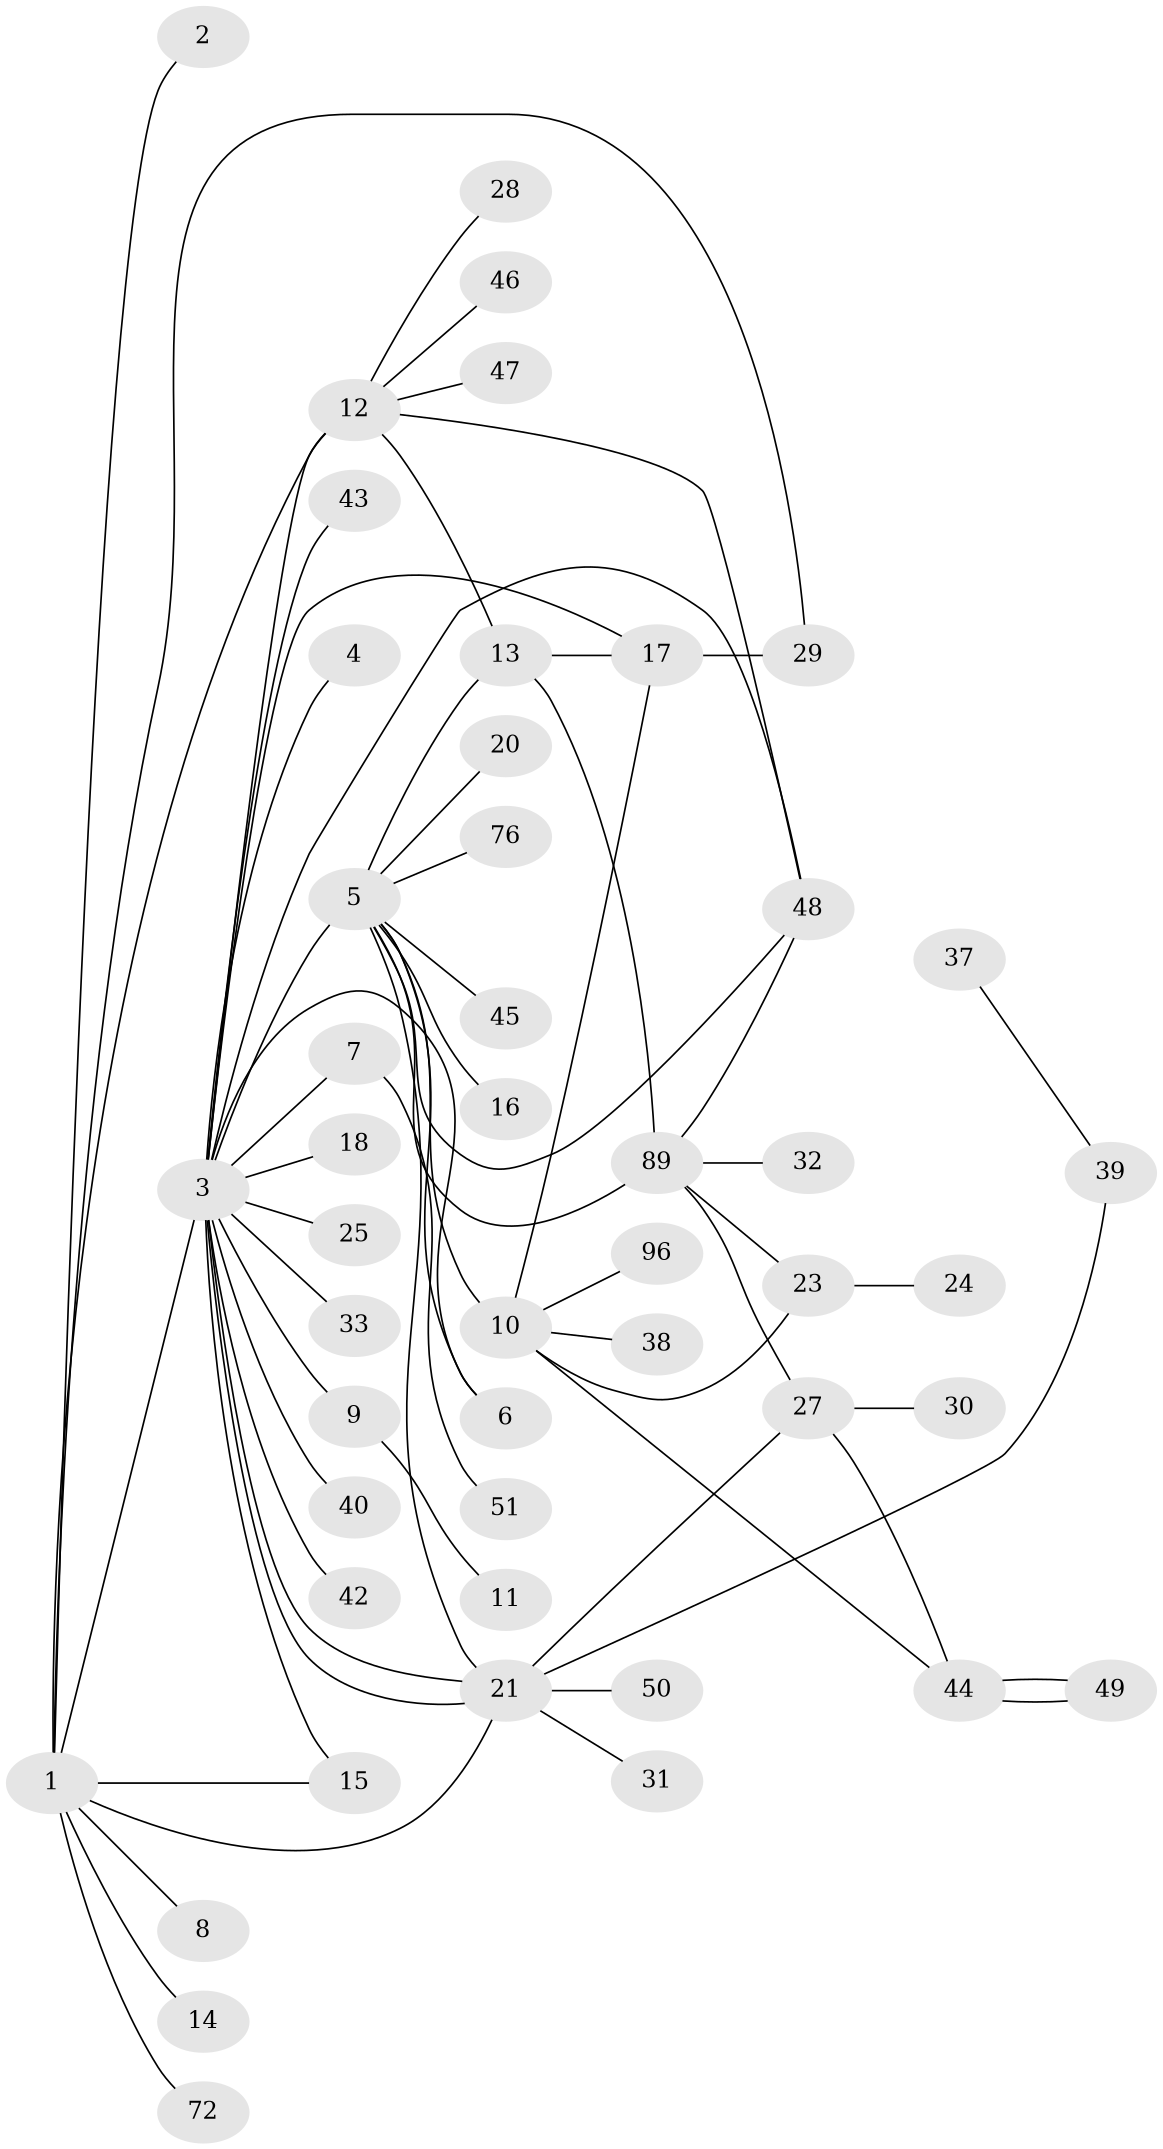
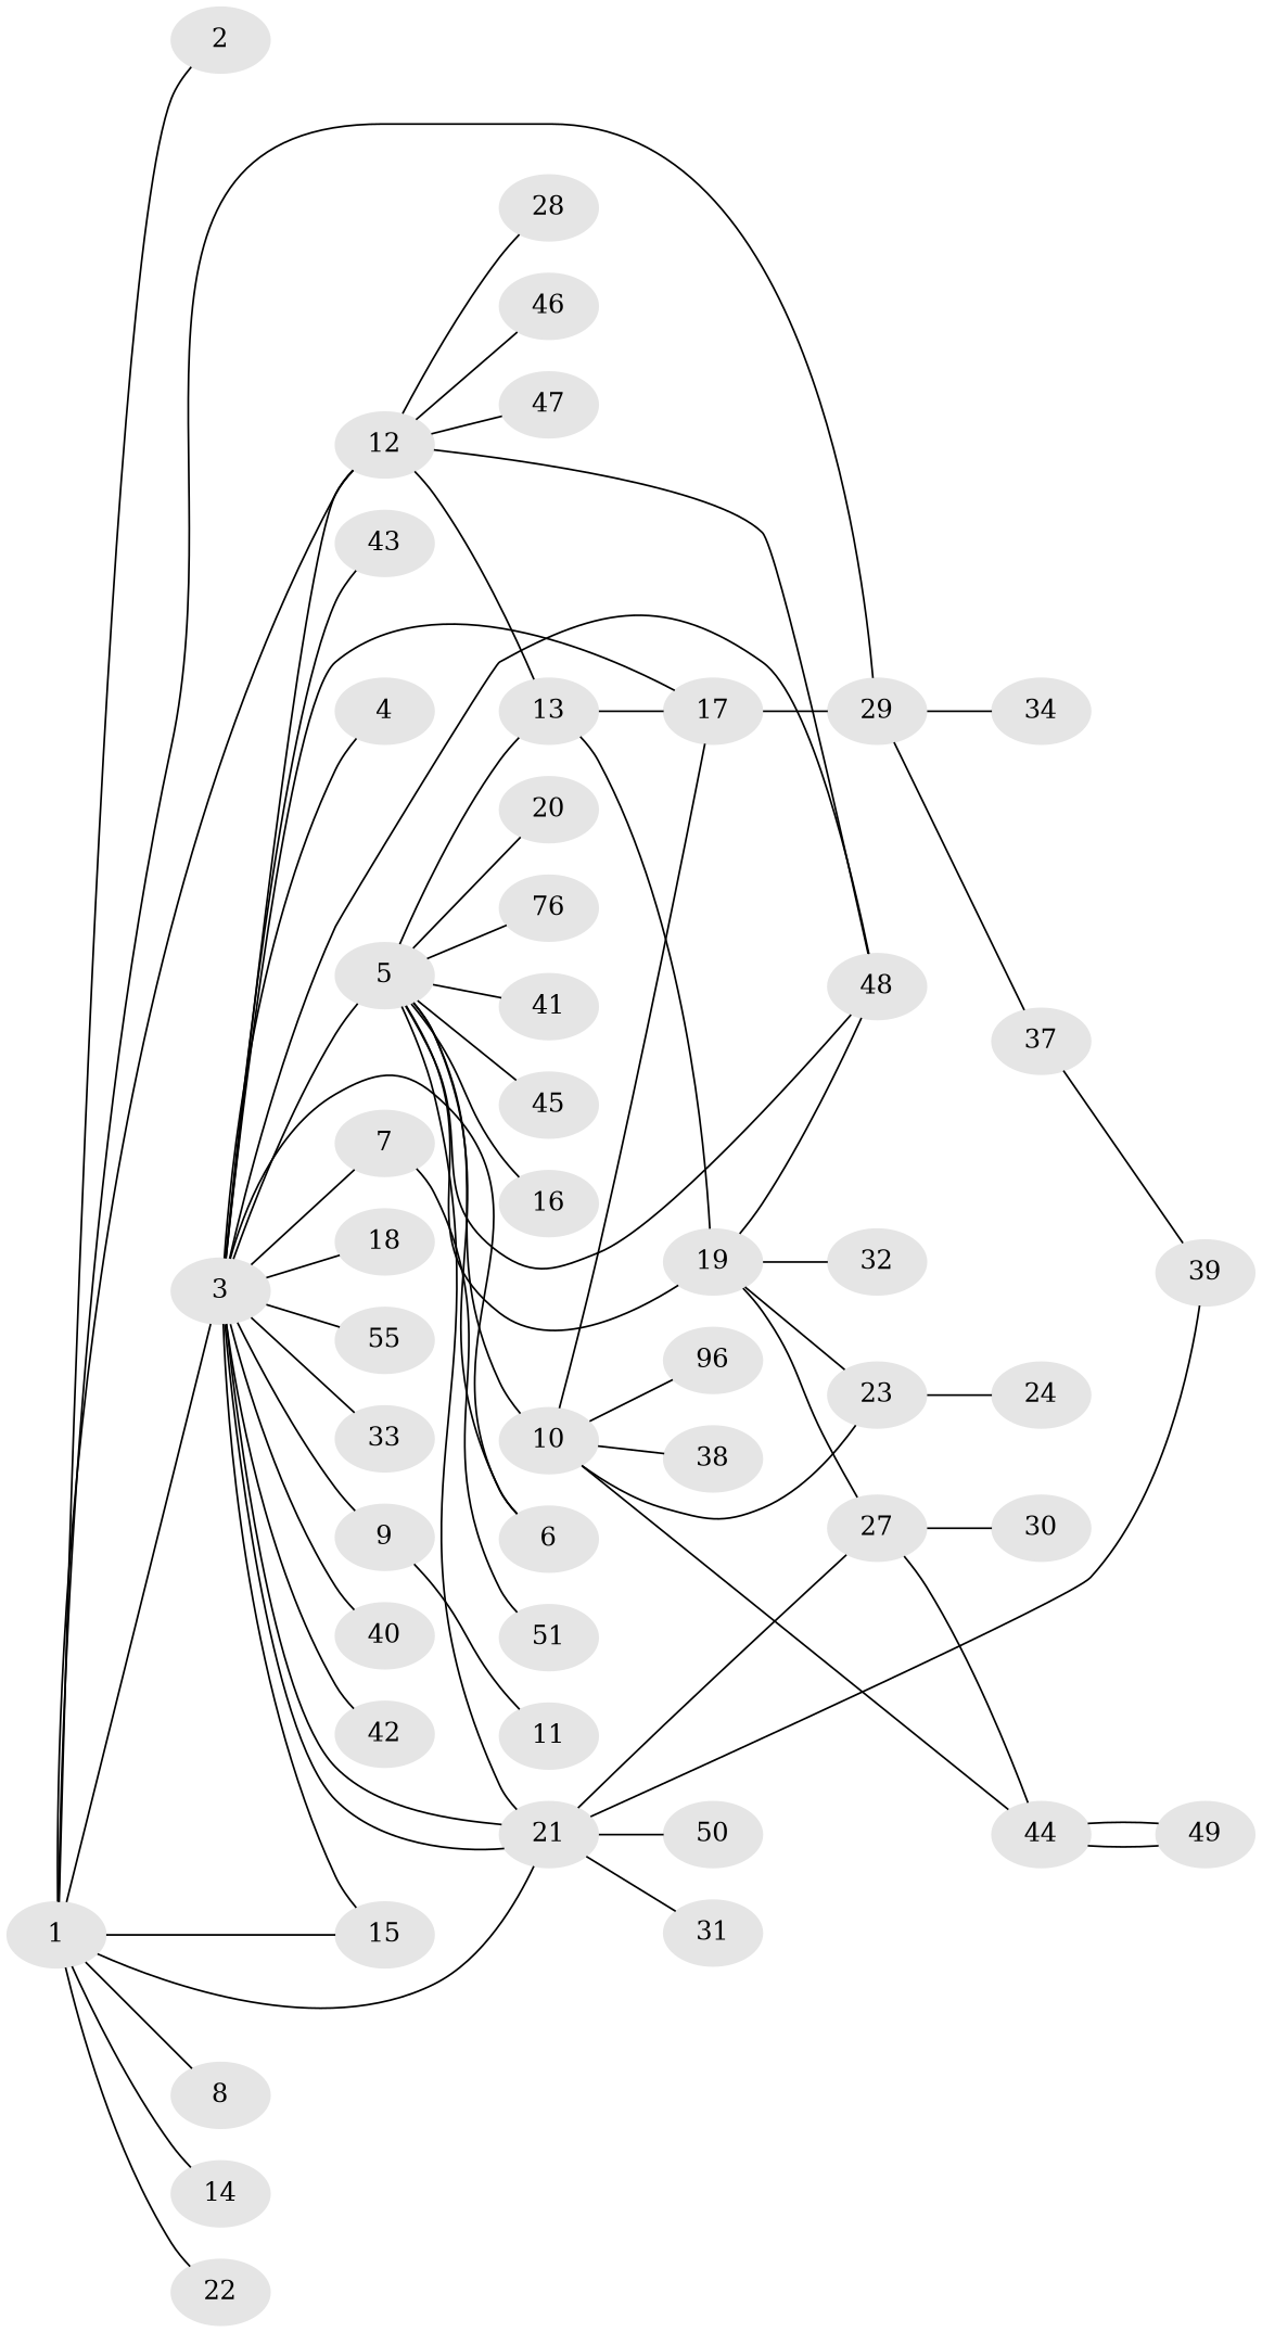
  graph {
    rankdir=LR
    node [color=gray90 style=filled]
    1
    2
    3
    8
    12
    14
    21
-   22 [label=72]
+   22
    29
    15
    4
    5
    6
    7
    9
    17
    18
-   25
+   25 [label=55]
    33
    40
    42
    43
    48
    13
    28
    46
    47
    27
    31
    39
    50
+   34
    37
    10
    16
-   19 [label=89]
+   19
    20
    n38 [label=76]
+   41
    45
    51
    11
    23
    n44 [label=96]
    38
    44
    32
    24
    49
    30
    1 -- 2
    1 -- 3
    1 -- 8
    1 -- 12
    1 -- 14
    1 -- 21
    1 -- 22
    1 -- 29
    1 -- 15
    3 -- 12
    3 -- 21
    3 -- 21
    3 -- 15
    3 -- 4
    3 -- 5
    3 -- 6
    3 -- 7
    3 -- 9
    3 -- 17
    3 -- 18
    3 -- 25
    3 -- 33
    3 -- 40
    3 -- 42
    3 -- 43
    3 -- 48
    12 -- 48
    12 -- 13
    12 -- 28
    12 -- 46
    12 -- 47
    21 -- 27
    21 -- 31
    21 -- 39
    21 -- 50
+   29 -- 34
+   29 -- 37
    5 -- 21
    5 -- 6
    5 -- 48
    5 -- 13
    5 -- 10
    5 -- 16
    5 -- 19
    5 -- 20
    5 -- n38
+   5 -- 41
    5 -- 45
    7 -- 51
    9 -- 11
    17 -- 29
    13 -- 17
    13 -- 19
    27 -- 44
    27 -- 30
    37 -- 39
    10 -- 17
    10 -- 23
    10 -- n44
    10 -- 38
    10 -- 44
    19 -- 48
    19 -- 27
    19 -- 23
    19 -- 32
    23 -- 24
    44 -- 49
    44 -- 49
  }
